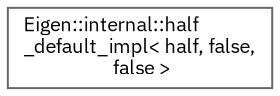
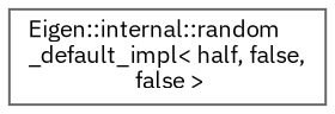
  digraph {
    rankdir=LR
    fontname="IBM Plex Sans"
-   n1 [color=grey40 fillcolor=white fontname="IBM Plex Sans" fontsize=10 height=0.2 label="Eigen::internal::half\l_default_impl\< half, false,\l false \>" shape=box style=filled width=0.4]
+   n1 [color=grey40 fillcolor=white fontname="IBM Plex Sans" fontsize=10 height=0.2 label="Eigen::internal::random\l_default_impl\< half, false,\l false \>" shape=box style=filled width=0.4]
  }
